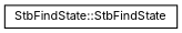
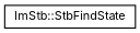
  digraph {
    rankdir=LR
    fontname=Inter
-   n1 [color=black fillcolor=white fontname=Inter fontsize=10 height=0.2 label="StbFindState::StbFindState" shape=record style=filled width=0.4]
+   n1 [color=black fillcolor=white fontname=Inter fontsize=10 height=0.2 label="ImStb::StbFindState" shape=record style=filled width=0.4]
  }
